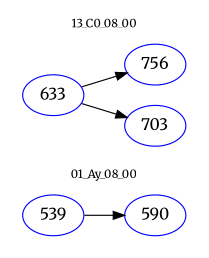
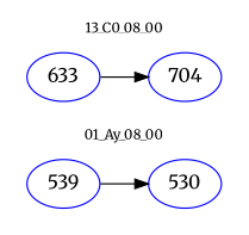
  digraph {
    fontname=Merriweather
    rankdir=LR
    node [color=blue fontname=Merriweather]
    edge [color=black fontname=Merriweather]
    n1 [label=539]
-   n2 [label=590]
+   n2 [label=530]
    n3 [label=633]
-   n4 [label=703]
-   n5 [label=756]
+   n4 [label=704]
    subgraph cluster_1 {
      color=white
      fontsize=10
      label="01_Ay_08_00"
      n1
      n2
    }
    subgraph cluster_2 {
      color=white
      fontsize=10
      label="13_C0_08_00"
      n3
      n4
-     n5
    }
    n1 -> n2
    n3 -> n4
-   n3 -> n5
  }
